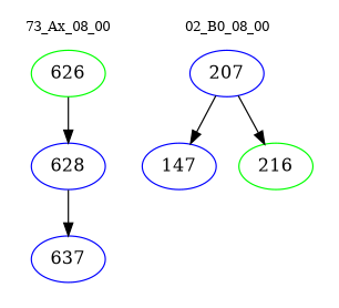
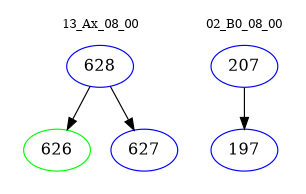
  digraph {
    node [color=blue]
    edge [color=black]
    n1 [label=628]
    n2 [color=green label=626]
-   n3 [label=637]
+   n3 [label=627]
    n4 [label=207]
-   n5 [label=147]
-   n6 [color=green label=216]
+   n5 [label=197]
    subgraph cluster_1 {
      color=white
      fontsize=10
-     label="73_Ax_08_00"
+     label="13_Ax_08_00"
      n1
      n2
      n3
    }
    subgraph cluster_2 {
      color=white
      fontsize=10
      label="02_B0_08_00"
      n4
      n5
-     n6
    }
-   n2 -> n1
+   n1 -> n2
    n1 -> n3
    n4 -> n5
-   n4 -> n6
  }
